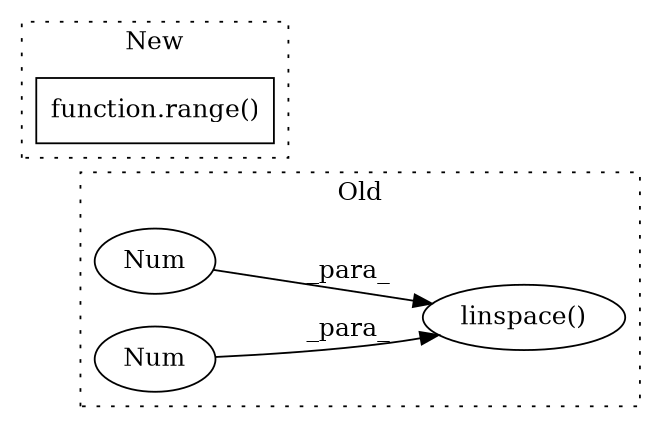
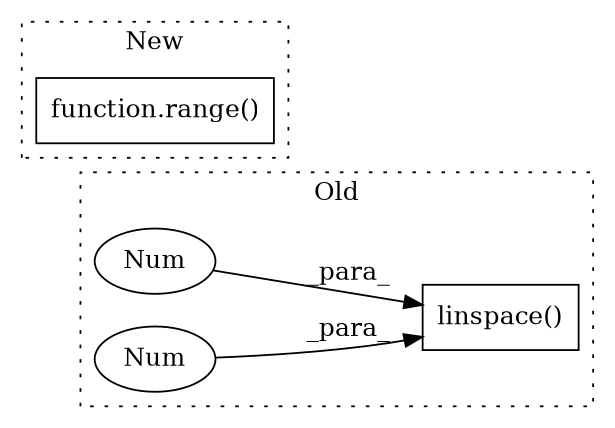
  digraph {
    rankdir=LR
    node [a=75 shape=box]
-   n1 [l="12,1" label="linspace()" s="962,1007" shape=ellipse]
+   n1 [l="12,1" label="linspace()" s="962,1007"]
    n2 [a=76 l=2 label=Num s=977 shape=ellipse]
    n3 [a=76 l=1 label=Num s=974 shape=ellipse]
    n4 [l="6,1" label="function.range()" s="1519,1530"]
    subgraph cluster_1 {
      label=Old
      style=dotted
      n1
      n2
      n3
    }
    subgraph cluster_2 {
      label=New
      style=dotted
      n4
    }
    n2 -> n1 [label=_para_]
    n3 -> n1 [label=_para_]
  }
